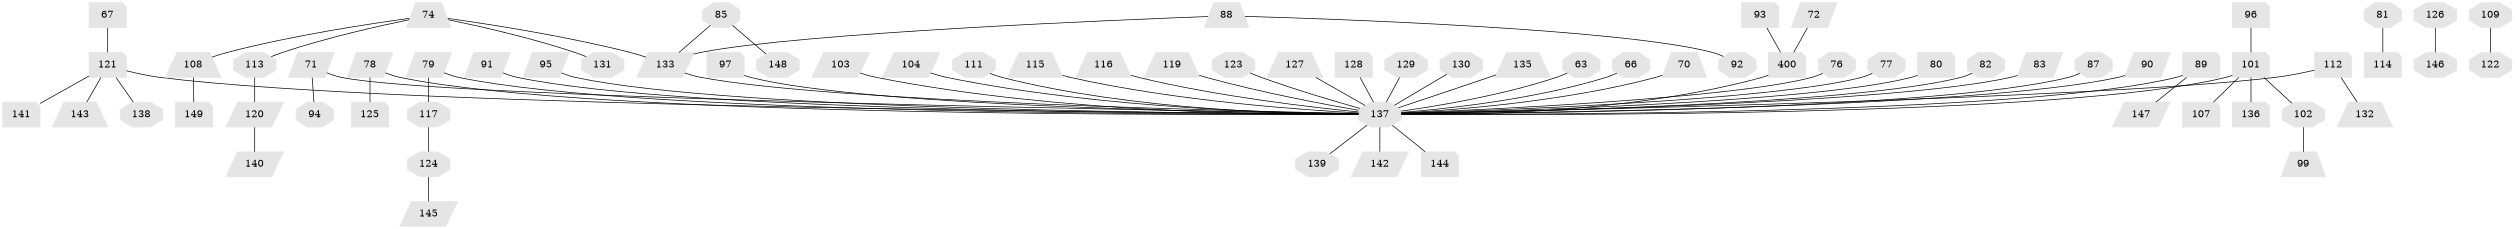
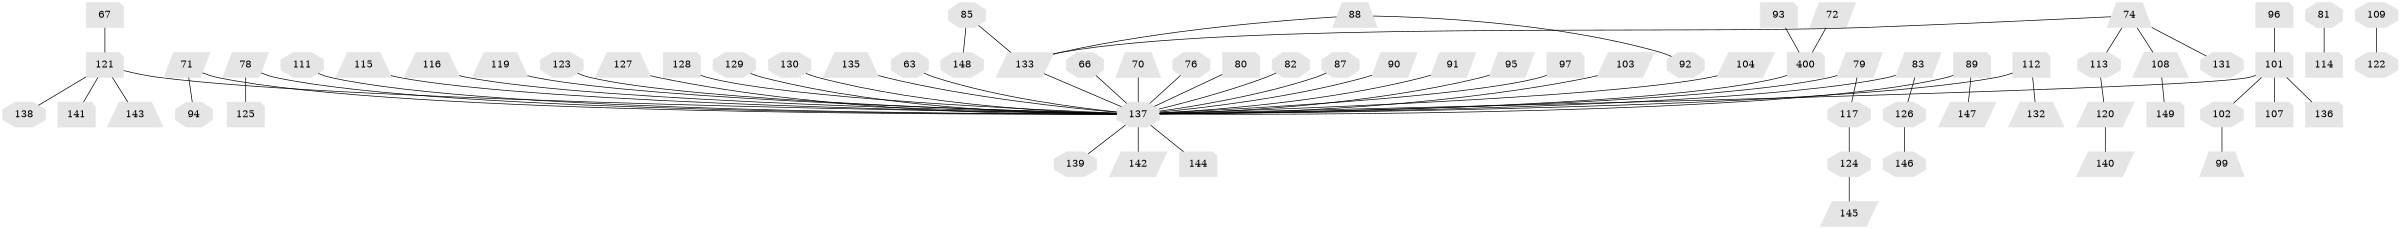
  graph {
    fontname="DejaVu Serif"
    node [color=gray90 fontname="DejaVu Serif" shape=octagon style=filled]
    edge [fontname="DejaVu Serif"]
    137 [super="+118+134+105+58+59+62"]
    139
    142 [shape=parallelogram]
    144 [shape=note]
    63
    66
    121 [shape=note super="+19+64"]
    138
    141 [shape=note]
    143 [shape=trapezium]
    67 [shape=note]
    70 [shape=trapezium]
    71 [shape=parallelogram]
    94
    n15 [label=400 shape=note super="+22+68+69"]
    72 [shape=parallelogram]
    74 [shape=trapezium super="+40"]
    108 [shape=trapezium]
    113
    131
    133 [shape=parallelogram super="+46"]
    149 [shape=note]
    120 [shape=parallelogram]
    76
    114 [shape=note]
    81
-   77
    78 [shape=parallelogram]
    125 [shape=note]
    79 [shape=parallelogram]
    117
    124
    80 [shape=note]
    82
    83 [shape=parallelogram]
    126
    146
    85
    148
    87
    88 [shape=trapezium super="+47"]
    92
    89 [shape=note]
    147 [shape=parallelogram]
    90 [shape=parallelogram super="+75"]
    99 [shape=trapezium]
    91 [shape=parallelogram]
    93 [shape=note]
    95 [shape=parallelogram]
    101 [shape=note super="+84"]
    102
    107 [shape=note]
    136 [shape=note]
    96 [shape=note]
    97 [shape=note]
    103 [shape=parallelogram]
    104 [shape=parallelogram]
    109 [super="+57+86"]
    122
    111
    112 [shape=note]
    132 [shape=trapezium]
    140 [shape=parallelogram]
    115 [shape=trapezium]
    116 [shape=trapezium]
    145 [shape=parallelogram]
    119 [shape=trapezium]
    123
    127 [shape=trapezium]
    128 [shape=note]
    129
    130
    135 [shape=trapezium]
    137 -- 139
    137 -- 142
    137 -- 144
    63 -- 137
    66 -- 137
    121 -- 137
    121 -- 138
    121 -- 141
    121 -- 143
    67 -- 121
    70 -- 137
    71 -- 137
    71 -- 94
    n15 -- 137
    72 -- n15
    74 -- 108
    74 -- 113
    74 -- 131
    74 -- 133
    108 -- 149
    113 -- 120
    133 -- 137
    120 -- 140
    76 -- 137
    81 -- 114
-   77 -- 137
    78 -- 137
    78 -- 125
    79 -- 137
    79 -- 117
    117 -- 124
    124 -- 145
    80 -- 137
    82 -- 137
    83 -- 137
+   83 -- 126
    126 -- 146
    85 -- 133
    85 -- 148
    87 -- 137
    88 -- 133
    88 -- 92
    89 -- 137
    89 -- 147
    90 -- 137
    91 -- 137
    93 -- n15
    95 -- 137
    101 -- 137
    101 -- 102
    101 -- 107
    101 -- 136
    102 -- 99
    96 -- 101
    97 -- 137
    103 -- 137
    104 -- 137
    109 -- 122
    111 -- 137
    112 -- 137
    112 -- 132
    115 -- 137
    116 -- 137
    119 -- 137
    123 -- 137
    127 -- 137
    128 -- 137
    129 -- 137
    130 -- 137
    135 -- 137
  }
